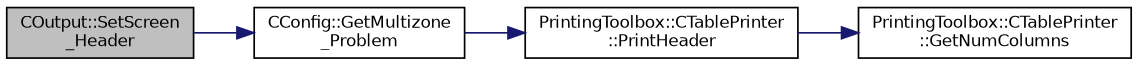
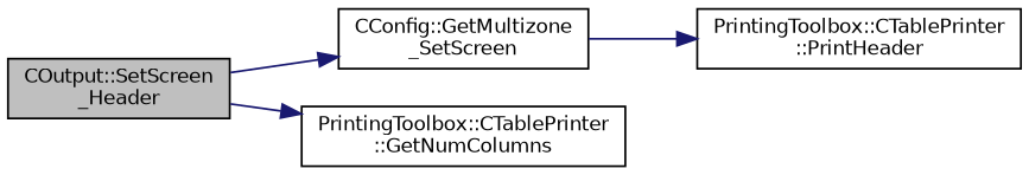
  digraph {
    rankdir=LR
    node [color=black fillcolor=white fontname=Helvetica fontsize=10 shape=record style=filled]
    edge [color=midnightblue fontname=Helvetica fontsize=10 labelfontname=Helvetica labelfontsize=10 style=solid]
    n1 [fillcolor=grey75 fontcolor=black height=0.2 label="COutput::SetScreen\l_Header" width=0.4]
-   n2 [height=0.2 label="CConfig::GetMultizone\l_Problem" width=0.4]
+   n2 [height=0.2 label="CConfig::GetMultizone\l_SetScreen" width=0.4]
    n3 [height=0.2 label="PrintingToolbox::CTablePrinter\l::PrintHeader" width=0.4]
    n4 [height=0.2 label="PrintingToolbox::CTablePrinter\l::GetNumColumns" width=0.4]
    n1 -> n2
    n2 -> n3
-   n3 -> n4
+   n1 -> n4
  }
